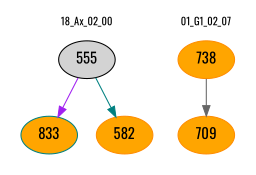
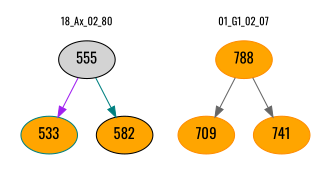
  digraph {
    fontname=Oswald
    node [color=darkorange fillcolor=orange fontname=Oswald style=filled]
    edge [color=gray40 fontname=Oswald]
    n1 [color=black fillcolor=lightgrey label=555]
-   n2 [color=teal label=833]
-   n3 [label=582]
-   n4 [label=738]
+   n2 [color=teal label=533]
+   n3 [color=black label=582]
+   n4 [label=788]
    n5 [label=709]
+   n6 [label=741]
    subgraph cluster_1 {
      color=white
      fontsize=10
-     label="18_Ax_02_00"
+     label="18_Ax_02_80"
      n1
      n2
      n3
    }
    subgraph cluster_2 {
      color=white
      fontsize=10
      label="01_G1_02_07"
      n4
      n5
+     n6
    }
    n1 -> n2 [color=purple]
    n1 -> n3 [color=teal]
    n4 -> n5
+   n4 -> n6
  }
